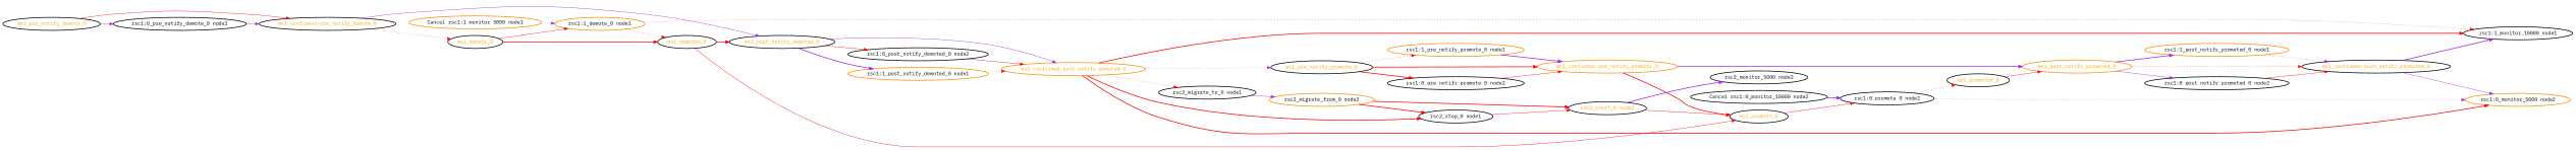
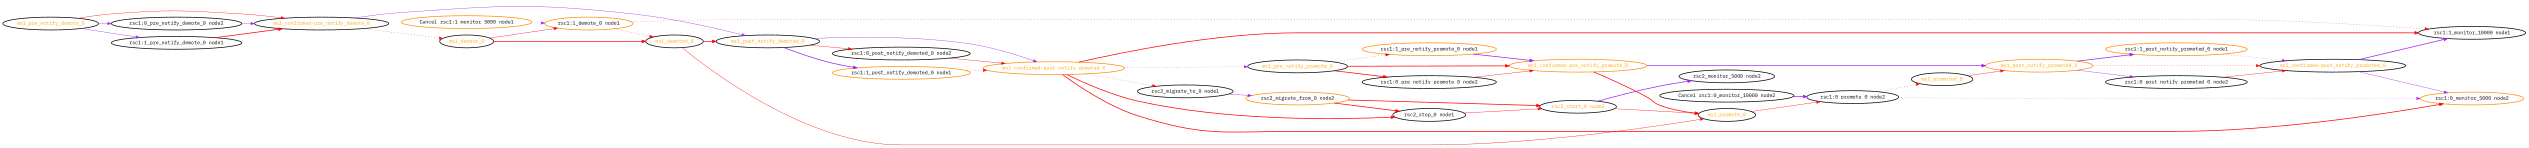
  digraph {
    fontname="IBM Plex Mono"
    rankdir=LR
    node [color=black fontcolor=black fontname="IBM Plex Mono" style=bold]
    edge [color=red fontname="IBM Plex Mono" style=solid]
    "Cancel rsc1:0_monitor_10000 node2"
    "rsc1:0_promote_0 node2"
    "rsc1:0_monitor_5000 node2" [color=darkorange]
    ms1_promoted_0 [fontcolor=orange]
    ms1_post_notify_promoted_0 [color=darkorange fontcolor=orange]
    "Cancel rsc1:1_monitor_5000 node1" [color=darkorange]
    "rsc1:1_demote_0 node1" [color=darkorange]
    "rsc1:1_monitor_10000 node1"
    ms1_demoted_0 [fontcolor=orange]
    ms1_post_notify_demoted_0 [fontcolor=orange]
    ms1_promote_0 [fontcolor=orange]
    "ms1_confirmed-post_notify_demoted_0" [color=darkorange fontcolor=orange]
    ms1_pre_notify_promote_0 [fontcolor=orange]
    "rsc2_migrate_to_0 node1"
    "rsc2_stop_0 node1"
    "ms1_confirmed-pre_notify_promote_0" [color=darkorange fontcolor=orange]
    "rsc1:0_pre_notify_promote_0 node2"
    "rsc1:1_pre_notify_promote_0 node1" [color=darkorange]
    "rsc2_migrate_from_0 node2" [color=darkorange]
    "rsc2_start_0 node2" [fontcolor=orange]
    "rsc2_monitor_5000 node2"
    "ms1_confirmed-post_notify_promoted_0" [fontcolor=orange]
    "ms1_confirmed-pre_notify_demote_0" [fontcolor=orange]
    ms1_demote_0 [fontcolor=orange]
    "rsc1:0_post_notify_demoted_0 node2"
    "rsc1:1_post_notify_demoted_0 node1" [color=darkorange]
    "rsc1:0_post_notify_promoted_0 node2"
    "rsc1:1_post_notify_promoted_0 node1" [color=darkorange]
    ms1_pre_notify_demote_0 [fontcolor=orange]
    "rsc1:0_pre_notify_demote_0 node2"
+   "rsc1:1_pre_notify_demote_0 node1"
    "Cancel rsc1:0_monitor_10000 node2" -> "rsc1:0_promote_0 node2" [color=purple style=bold]
    "rsc1:0_promote_0 node2" -> "rsc1:0_monitor_5000 node2" [color=purple style=dotted]
    "rsc1:0_promote_0 node2" -> ms1_promoted_0 [style=dotted]
    ms1_promoted_0 -> ms1_post_notify_promoted_0
    ms1_post_notify_promoted_0 -> "ms1_confirmed-post_notify_promoted_0" [style=dotted]
    ms1_post_notify_promoted_0 -> "rsc1:0_post_notify_promoted_0 node2" [color=purple]
    ms1_post_notify_promoted_0 -> "rsc1:1_post_notify_promoted_0 node1" [color=purple style=bold]
    "Cancel rsc1:1_monitor_5000 node1" -> "rsc1:1_demote_0 node1" [color=purple style=dotted]
    "rsc1:1_demote_0 node1" -> "rsc1:1_monitor_10000 node1" [style=dotted]
    "rsc1:1_demote_0 node1" -> ms1_demoted_0 [style=dotted]
    ms1_demoted_0 -> ms1_post_notify_demoted_0 [style=bold]
    ms1_demoted_0 -> ms1_promote_0
    ms1_post_notify_demoted_0 -> "ms1_confirmed-post_notify_demoted_0" [color=purple]
    ms1_post_notify_demoted_0 -> "rsc1:0_post_notify_demoted_0 node2"
    ms1_post_notify_demoted_0 -> "rsc1:1_post_notify_demoted_0 node1" [color=purple style=bold]
    ms1_promote_0 -> "rsc1:0_promote_0 node2"
    "ms1_confirmed-post_notify_demoted_0" -> "rsc1:0_monitor_5000 node2" [style=bold]
    "ms1_confirmed-post_notify_demoted_0" -> "rsc1:1_monitor_10000 node1" [style=bold]
    "ms1_confirmed-post_notify_demoted_0" -> ms1_pre_notify_promote_0 [color=purple style=dotted]
    "ms1_confirmed-post_notify_demoted_0" -> "rsc2_migrate_to_0 node1" [style=dotted]
    "ms1_confirmed-post_notify_demoted_0" -> "rsc2_stop_0 node1" [style=bold]
    ms1_pre_notify_promote_0 -> "ms1_confirmed-pre_notify_promote_0" [style=bold]
    ms1_pre_notify_promote_0 -> "rsc1:0_pre_notify_promote_0 node2" [style=bold]
    ms1_pre_notify_promote_0 -> "rsc1:1_pre_notify_promote_0 node1" [style=dotted]
    "rsc2_migrate_to_0 node1" -> "rsc2_migrate_from_0 node2" [color=purple]
    "rsc2_stop_0 node1" -> "rsc2_start_0 node2"
    "ms1_confirmed-pre_notify_promote_0" -> ms1_post_notify_promoted_0 [color=purple style=bold]
    "ms1_confirmed-pre_notify_promote_0" -> ms1_promote_0 [style=bold]
    "rsc1:0_pre_notify_promote_0 node2" -> "ms1_confirmed-pre_notify_promote_0"
    "rsc1:1_pre_notify_promote_0 node1" -> "ms1_confirmed-pre_notify_promote_0" [color=purple style=bold]
    "rsc2_migrate_from_0 node2" -> "rsc2_stop_0 node1" [style=bold]
    "rsc2_migrate_from_0 node2" -> "rsc2_start_0 node2" [style=bold]
    "rsc2_start_0 node2" -> ms1_promote_0
    "rsc2_start_0 node2" -> "rsc2_monitor_5000 node2" [color=purple style=bold]
    "ms1_confirmed-post_notify_promoted_0" -> "rsc1:0_monitor_5000 node2" [color=purple]
    "ms1_confirmed-post_notify_promoted_0" -> "rsc1:1_monitor_10000 node1" [color=purple style=bold]
    "ms1_confirmed-pre_notify_demote_0" -> ms1_post_notify_demoted_0 [color=purple]
    "ms1_confirmed-pre_notify_demote_0" -> ms1_demote_0 [style=dotted]
    ms1_demote_0 -> "rsc1:1_demote_0 node1"
    ms1_demote_0 -> ms1_demoted_0 [style=bold]
    "rsc1:0_post_notify_demoted_0 node2" -> "ms1_confirmed-post_notify_demoted_0"
    "rsc1:1_post_notify_demoted_0 node1" -> "ms1_confirmed-post_notify_demoted_0" [style=dotted]
    "rsc1:0_post_notify_promoted_0 node2" -> "ms1_confirmed-post_notify_promoted_0"
    "rsc1:1_post_notify_promoted_0 node1" -> "ms1_confirmed-post_notify_promoted_0" [color=purple style=dotted]
    ms1_pre_notify_demote_0 -> "ms1_confirmed-pre_notify_demote_0"
    ms1_pre_notify_demote_0 -> "rsc1:0_pre_notify_demote_0 node2" [color=purple]
+   ms1_pre_notify_demote_0 -> "rsc1:1_pre_notify_demote_0 node1" [color=purple]
    "rsc1:0_pre_notify_demote_0 node2" -> "ms1_confirmed-pre_notify_demote_0" [color=purple]
+   "rsc1:1_pre_notify_demote_0 node1" -> "ms1_confirmed-pre_notify_demote_0" [style=bold]
  }
